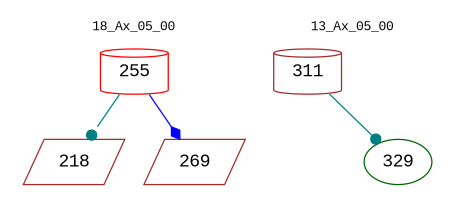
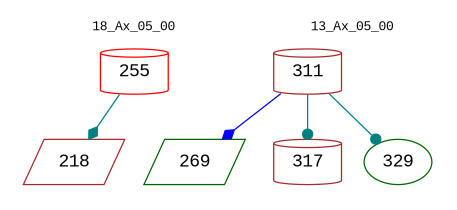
  digraph {
    fontname="Liberation Mono"
    node [color=brown fontname="Liberation Mono" shape=cylinder]
    edge [arrowhead=diamond color=teal fontname="Liberation Mono"]
    n1 [color=red label=255]
    n2 [label=218 shape=parallelogram]
-   n3 [label=269 shape=parallelogram]
+   n3 [color=darkgreen label=269 shape=parallelogram]
    n4 [label=311]
+   n5 [label=317]
    n6 [color=darkgreen label=329 shape=ellipse]
    subgraph cluster_1 {
      color=white
      fontsize=10
      label="18_Ax_05_00"
      n1
      n2
      n3
    }
    subgraph cluster_2 {
      color=white
      fontsize=10
      label="13_Ax_05_00"
      n4
+     n5
      n6
    }
-   n1 -> n2 [arrowhead=dot]
-   n1 -> n3 [color=blue]
+   n1 -> n2
+   n4 -> n3 [color=blue]
+   n4 -> n5 [arrowhead=dot]
    n4 -> n6 [arrowhead=dot]
  }
